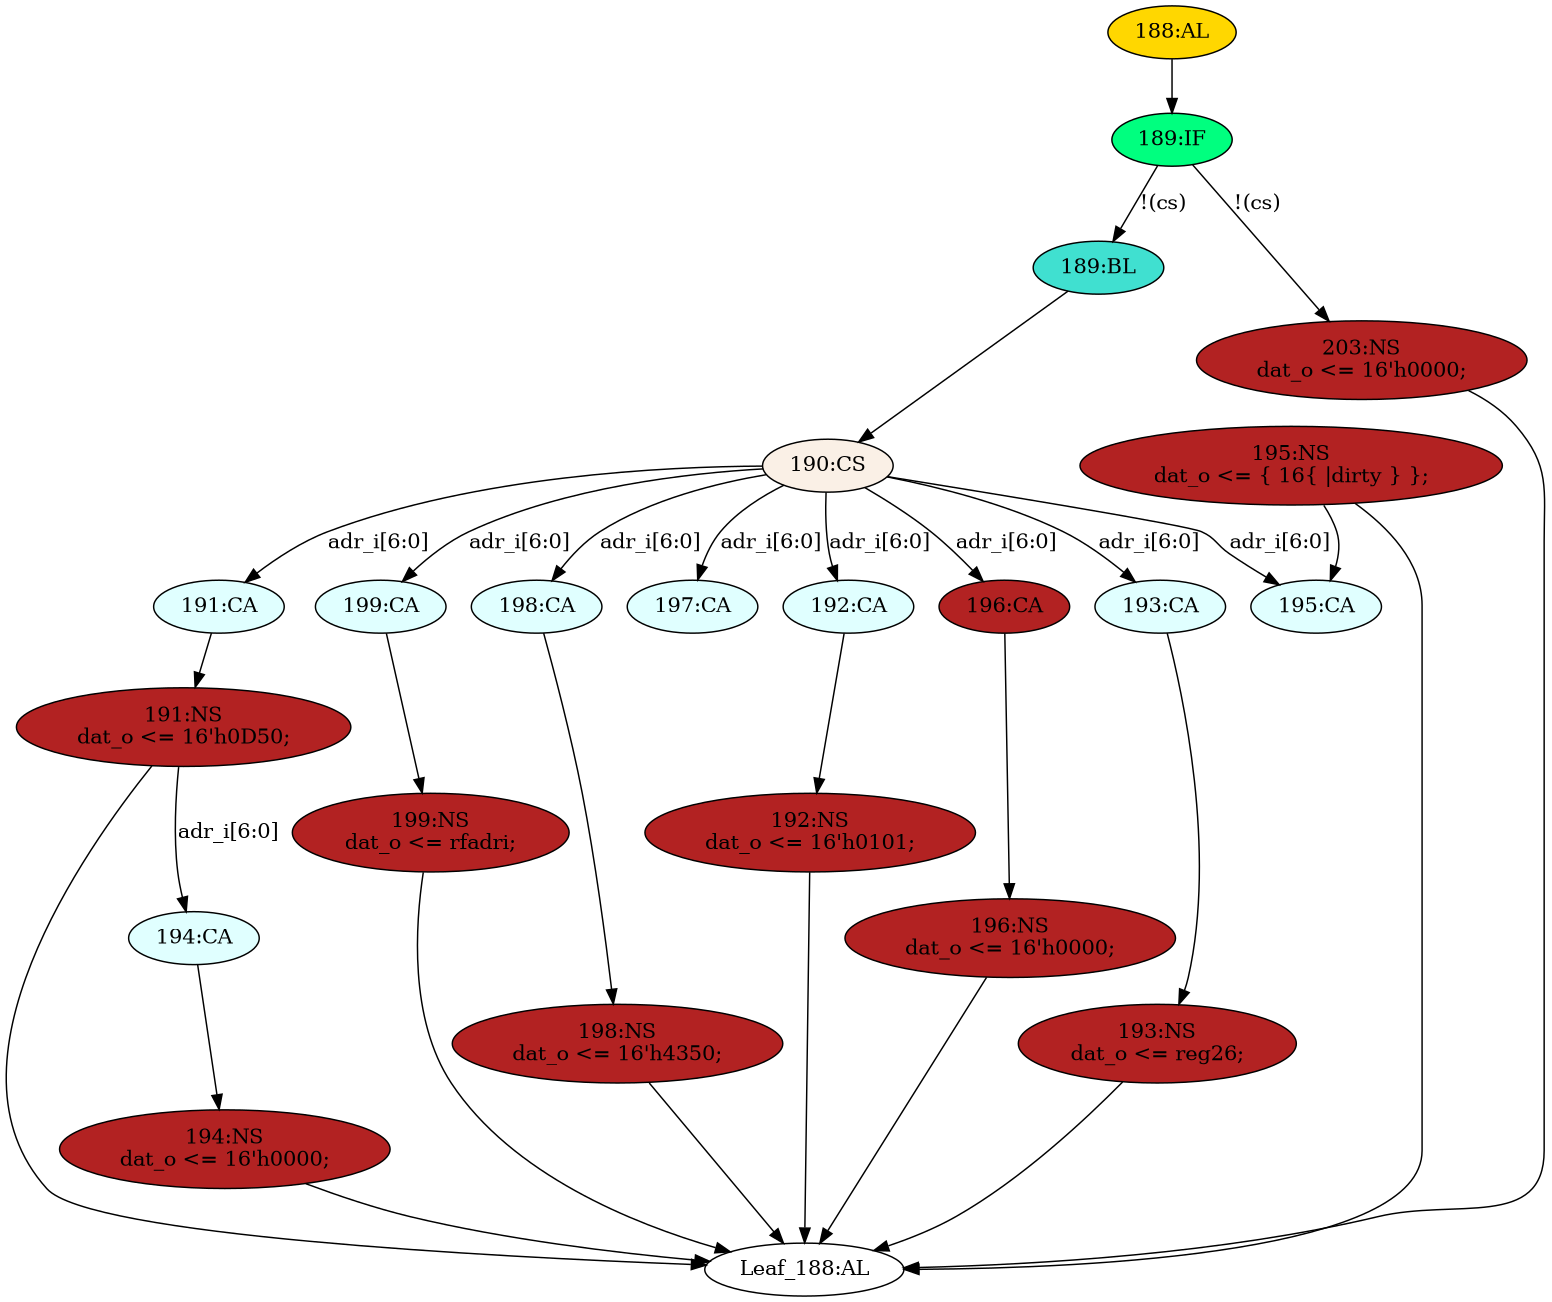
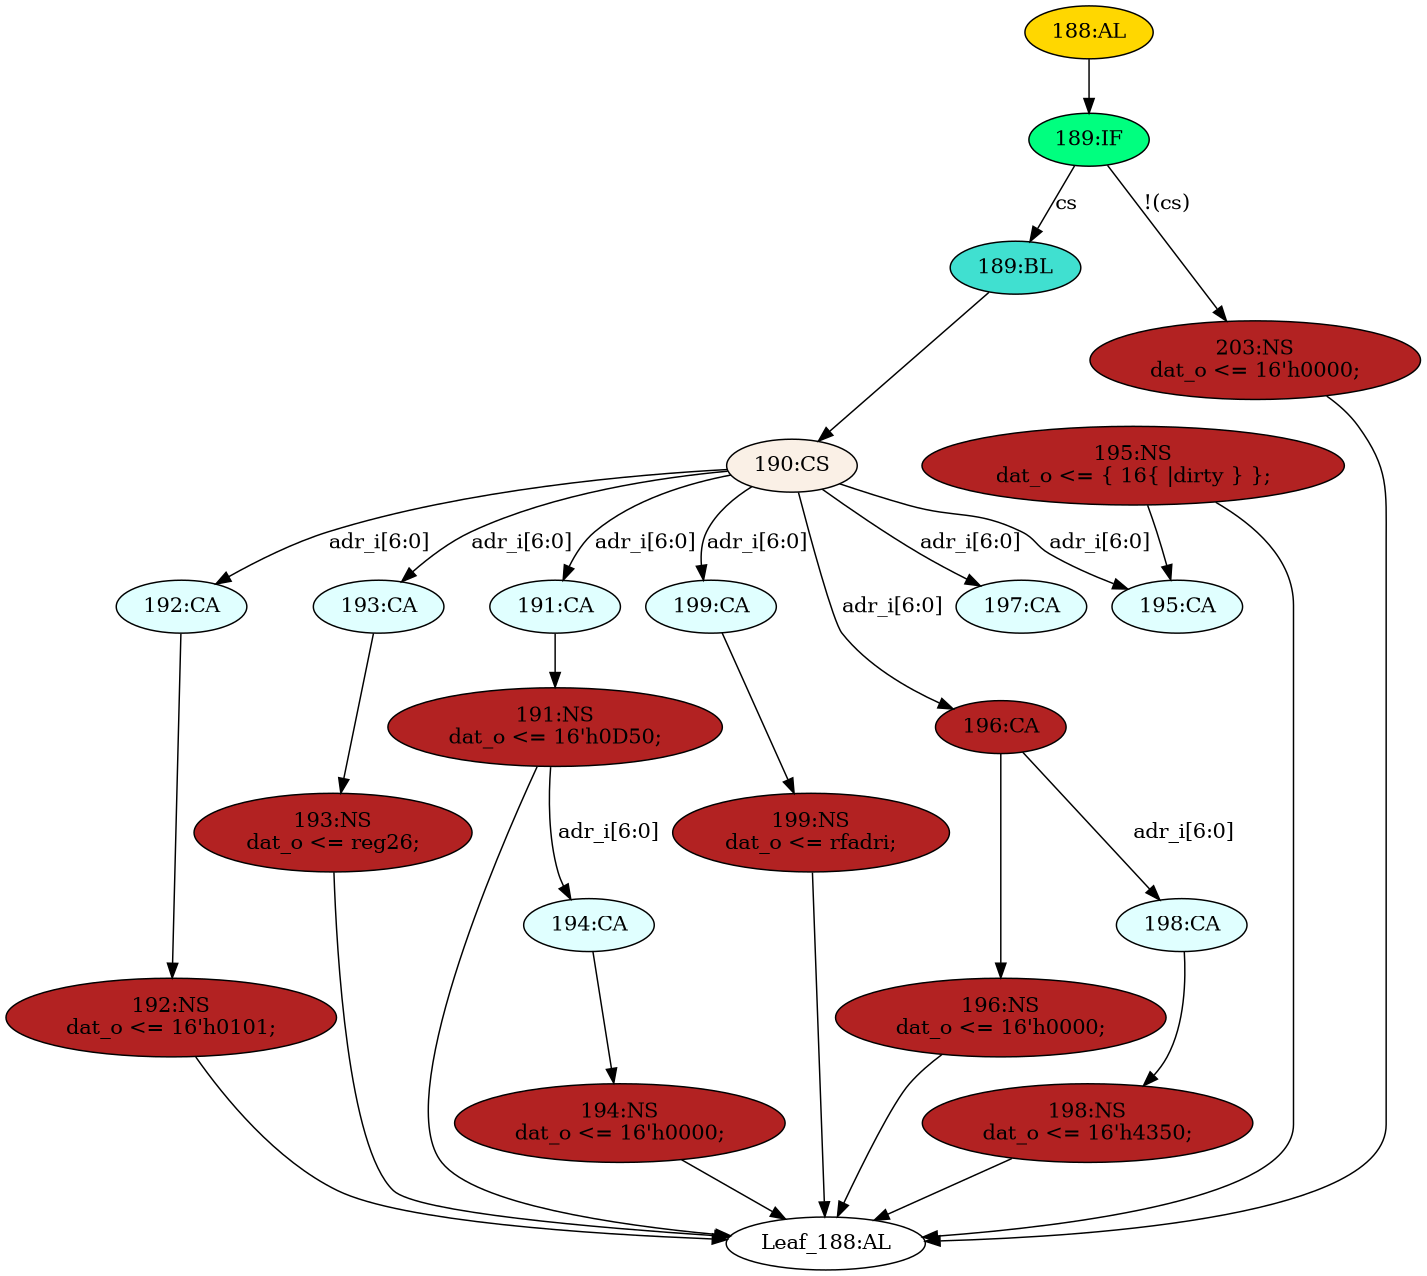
  strict digraph {
    node [fillcolor=firebrick statements="[]" style=filled typ=Case]
    edge [cond="[]" lineno=None]
    n1 [ast="<pyverilog.vparser.ast.Block object at 0x7fcb433cda90>" fillcolor=turquoise label="189:BL" typ=Block]
    n2 [ast="<pyverilog.vparser.ast.CaseStatement object at 0x7fcb433cdad0>" fillcolor=linen label="190:CS" typ=CaseStatement]
    n3 [ast="<pyverilog.vparser.ast.Case object at 0x7fcb43384790>" fillcolor=lightcyan label="199:CA"]
    n4 [ast="<pyverilog.vparser.ast.Case object at 0x7fcb433844d0>" fillcolor=lightcyan label="197:CA"]
    n5 [ast="<pyverilog.vparser.ast.Case object at 0x7fcb43384590>" fillcolor=lightcyan label="198:CA"]
    n6 [ast="<pyverilog.vparser.ast.Case object at 0x7fcb433cde10>" fillcolor=lightcyan label="192:CA"]
    n7 [ast="<pyverilog.vparser.ast.Case object at 0x7fcb433cdc50>" fillcolor=lightcyan label="191:CA"]
    n8 [ast="<pyverilog.vparser.ast.Case object at 0x7fcb43384450>" label="196:CA"]
    n9 [ast="<pyverilog.vparser.ast.Case object at 0x7fcb433841d0>" fillcolor=lightcyan label="195:CA"]
    n10 [ast="<pyverilog.vparser.ast.Case object at 0x7fcb433cdfd0>" fillcolor=lightcyan label="193:CA"]
    n11 [ast="<pyverilog.vparser.ast.Case object at 0x7fcb433cd490>" fillcolor=lightcyan label="194:CA"]
    n12 [ast="<pyverilog.vparser.ast.NonblockingSubstitution object at 0x7fcb433cd550>" label="194:NS\ndat_o <= 16'h0000;" statements="[<pyverilog.vparser.ast.NonblockingSubstitution object at 0x7fcb433cd550>]" typ=NonblockingSubstitution]
    n13 [ast="<pyverilog.vparser.ast.NonblockingSubstitution object at 0x7fcb433847d0>" label="199:NS\ndat_o <= rfadri;" statements="[<pyverilog.vparser.ast.NonblockingSubstitution object at 0x7fcb433847d0>]" typ=NonblockingSubstitution]
    n14 [ast="<pyverilog.vparser.ast.NonblockingSubstitution object at 0x7fcb43384610>" label="198:NS\ndat_o <= 16'h4350;" statements="[<pyverilog.vparser.ast.NonblockingSubstitution object at 0x7fcb43384610>]" typ=NonblockingSubstitution]
    n15 [ast="<pyverilog.vparser.ast.NonblockingSubstitution object at 0x7fcb433cde90>" label="192:NS\ndat_o <= 16'h0101;" statements="[<pyverilog.vparser.ast.NonblockingSubstitution object at 0x7fcb433cde90>]" typ=NonblockingSubstitution]
    n16 [ast="<pyverilog.vparser.ast.NonblockingSubstitution object at 0x7fcb433cdcd0>" label="191:NS\ndat_o <= 16'h0D50;" statements="[<pyverilog.vparser.ast.NonblockingSubstitution object at 0x7fcb433cdcd0>]" typ=NonblockingSubstitution]
    n17 [ast="<pyverilog.vparser.ast.NonblockingSubstitution object at 0x7fcb433cd6d0>" label="196:NS\ndat_o <= 16'h0000;" statements="[<pyverilog.vparser.ast.NonblockingSubstitution object at 0x7fcb433cd6d0>]" typ=NonblockingSubstitution]
    n18 [ast="<pyverilog.vparser.ast.NonblockingSubstitution object at 0x7fcb43384090>" label="193:NS\ndat_o <= reg26;" statements="[<pyverilog.vparser.ast.NonblockingSubstitution object at 0x7fcb43384090>]" typ=NonblockingSubstitution]
    n19 [def_var="['dat_o']" label="Leaf_188:AL" fillcolor="" statements="" style="" typ=""]
    n20 [ast="<pyverilog.vparser.ast.Always object at 0x7fcb43384950>" clk_sens=True fillcolor=gold label="188:AL" sens="['clk_i']" typ=Always use_var="['cs', 'adr_i', 'reg26', 'rfadri', 'dirty']"]
    n21 [ast="<pyverilog.vparser.ast.IfStatement object at 0x7fcb43384a90>" fillcolor=springgreen label="189:IF" typ=IfStatement]
    n22 [ast="<pyverilog.vparser.ast.NonblockingSubstitution object at 0x7fcb43384b10>" label="203:NS\ndat_o <= 16'h0000;" statements="[<pyverilog.vparser.ast.NonblockingSubstitution object at 0x7fcb43384b10>]" typ=NonblockingSubstitution]
    n23 [ast="<pyverilog.vparser.ast.NonblockingSubstitution object at 0x7fcb43384250>" label="195:NS\ndat_o <= { 16{ |dirty } };" statements="[<pyverilog.vparser.ast.NonblockingSubstitution object at 0x7fcb43384250>]" typ=NonblockingSubstitution]
    n1 -> n2
    n2 -> n3 [cond="['adr_i']" label="adr_i[6:0]" lineno=190]
    n2 -> n4 [cond="['adr_i']" label="adr_i[6:0]" lineno=190]
-   n2 -> n5 [cond="['adr_i']" label="adr_i[6:0]" lineno=190]
+   n8 -> n5 [cond="['adr_i']" label="adr_i[6:0]" lineno=190]
    n2 -> n6 [cond="['adr_i']" label="adr_i[6:0]" lineno=190]
    n2 -> n7 [cond="['adr_i']" label="adr_i[6:0]" lineno=190]
    n2 -> n8 [cond="['adr_i']" label="adr_i[6:0]" lineno=190]
    n2 -> n9 [cond="['adr_i']" label="adr_i[6:0]" lineno=190]
    n2 -> n10 [cond="['adr_i']" label="adr_i[6:0]" lineno=190]
    n3 -> n13
    n5 -> n14
    n6 -> n15
    n7 -> n16
    n8 -> n17
    n10 -> n18
    n11 -> n12
    n12 -> n19
    n13 -> n19
    n14 -> n19
    n15 -> n19
    n16 -> n11 [cond="['adr_i']" label="adr_i[6:0]" lineno=190]
    n16 -> n19
    n17 -> n19
    n18 -> n19
    n20 -> n21
-   n21 -> n1 [cond="['cs']" label="!(cs)" lineno=189]
+   n21 -> n1 [cond="['cs']" label=cs lineno=189]
    n21 -> n22 [cond="['cs']" label="!(cs)" lineno=189]
    n22 -> n19
    n23 -> n9
    n23 -> n19
  }
